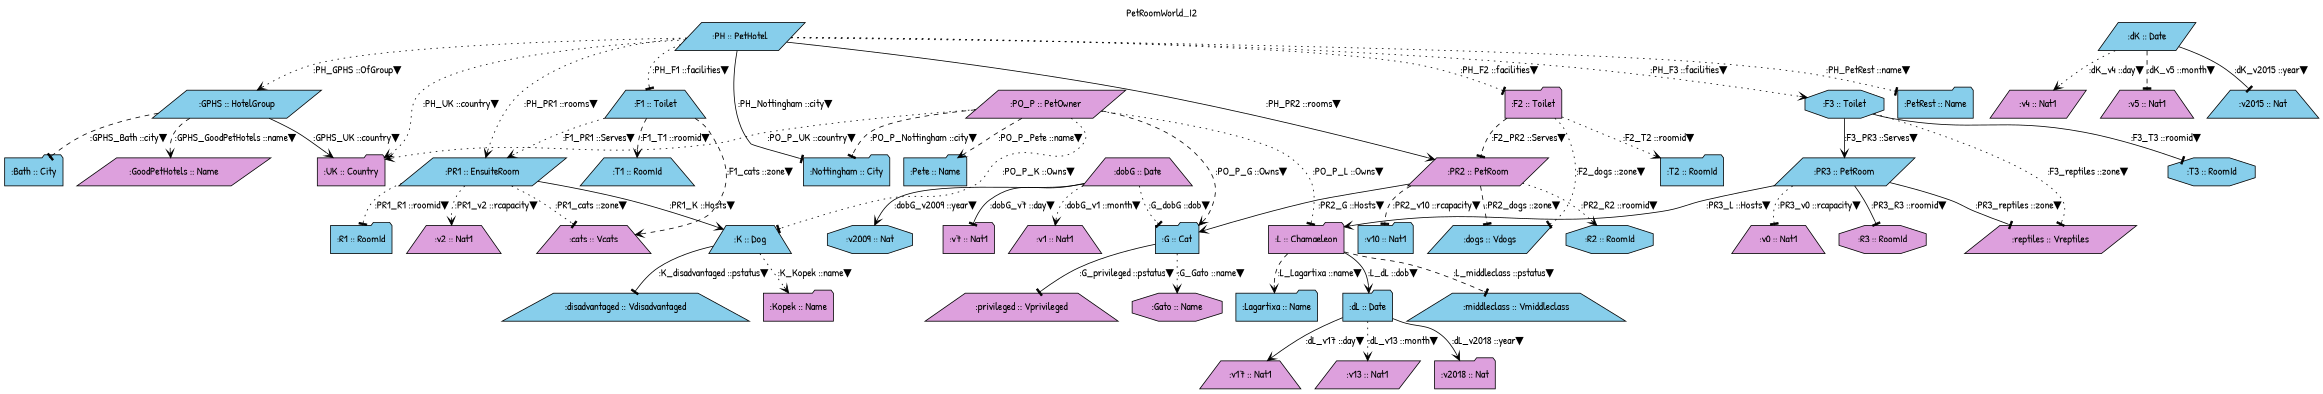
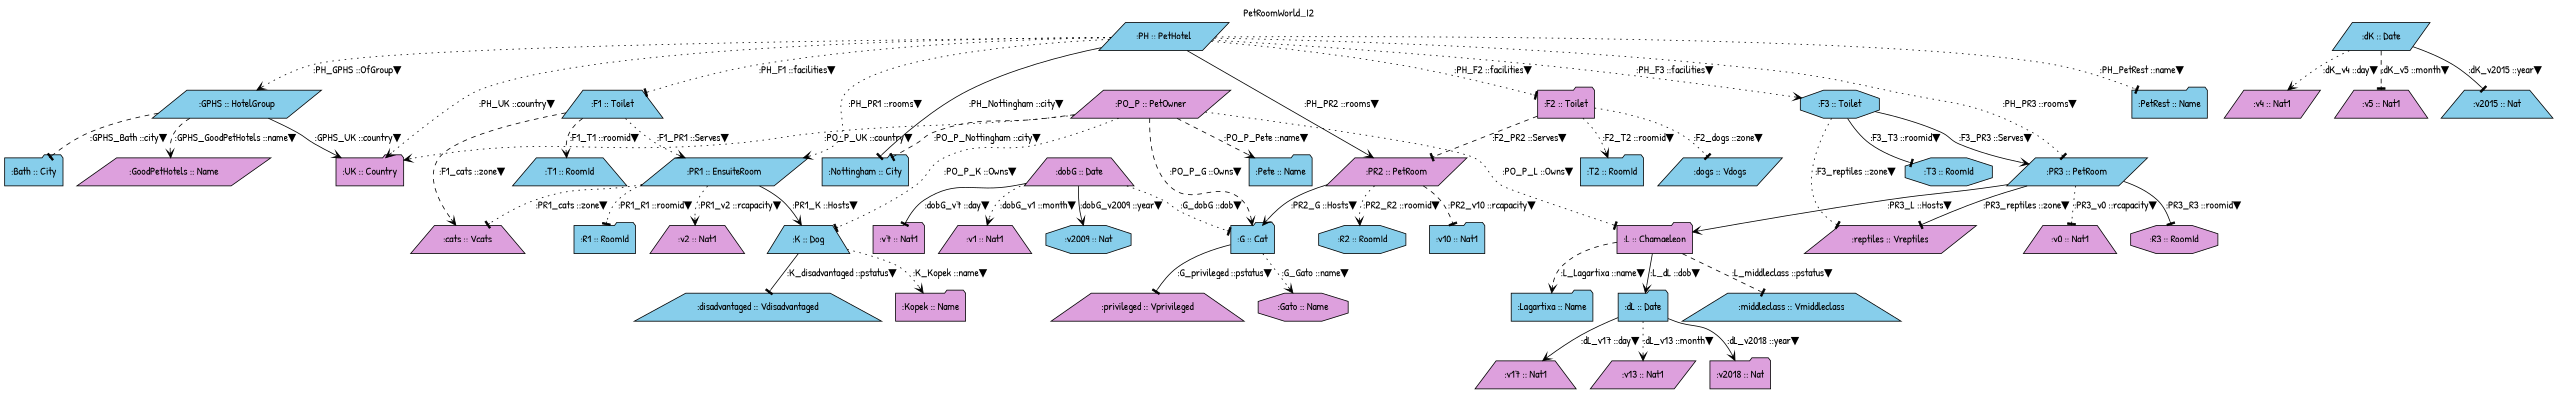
  digraph {
    fontname="Patrick Hand"
    label=PetRoomWorld_I2
    labelfontsize=12
    labelloc=tl
    node [fillcolor=skyblue fontname="Patrick Hand" shape=folder style=filled]
    edge [arrowhead=vee fontname="Patrick Hand" style=dotted]
    n1 [label=":Nottingham :: City"]
    n2 [fillcolor=plum label=":UK :: Country"]
    n3 [label=":Bath :: City"]
    n4 [fillcolor=plum label=":GoodPetHotels :: Name" shape=parallelogram]
    n5 [label=":PH :: PetHotel" shape=parallelogram]
    n6 [label=":PetRest :: Name"]
    n7 [label=":GPHS :: HotelGroup" shape=parallelogram]
    n8 [label=":F1 :: Toilet" shape=trapezium]
    n9 [label=":PR1 :: EnsuiteRoom" shape=parallelogram]
    n10 [fillcolor=plum label=":PR2 :: PetRoom" shape=parallelogram]
    n11 [fillcolor=plum label=":F2 :: Toilet"]
    n12 [label=":F3 :: Toilet" shape=octagon]
    n13 [label=":PR3 :: PetRoom" shape=parallelogram]
    n14 [label=":T1 :: RoomId" shape=trapezium]
    n15 [fillcolor=plum label=":cats :: Vcats" shape=trapezium]
    n16 [label=":R1 :: RoomId"]
    n17 [fillcolor=plum label=":v2 :: Nat1" shape=trapezium]
    n18 [label=":K :: Dog" shape=trapezium]
    n19 [label=":G :: Cat"]
    n20 [label=":v10 :: Nat1"]
    n21 [label=":dogs :: Vdogs" shape=parallelogram]
    n22 [label=":R2 :: RoomId" shape=octagon]
    n23 [label=":T2 :: RoomId"]
    n24 [label=":T3 :: RoomId" shape=octagon]
    n25 [fillcolor=plum label=":reptiles :: Vreptiles" shape=parallelogram]
    n26 [fillcolor=plum label=":R3 :: RoomId" shape=octagon]
    n27 [fillcolor=plum label=":v0 :: Nat1" shape=trapezium]
    n28 [fillcolor=plum label=":L :: Chamaeleon"]
    n29 [fillcolor=plum label=":Kopek :: Name"]
    n30 [label=":disadvantaged :: Vdisadvantaged" shape=trapezium]
    n31 [fillcolor=plum label=":Gato :: Name" shape=octagon]
    n32 [fillcolor=plum label=":privileged :: Vprivileged" shape=trapezium]
    n33 [fillcolor=plum label=":dobG :: Date" shape=trapezium]
    n34 [fillcolor=plum label=":v7 :: Nat1"]
    n35 [fillcolor=plum label=":v1 :: Nat1" shape=trapezium]
    n36 [label=":v2009 :: Nat" shape=octagon]
    n37 [label=":dK :: Date" shape=parallelogram]
    n38 [fillcolor=plum label=":v4 :: Nat1" shape=parallelogram]
    n39 [fillcolor=plum label=":v5 :: Nat1" shape=trapezium]
    n40 [label=":v2015 :: Nat" shape=trapezium]
    n41 [label=":Lagartixa :: Name"]
    n42 [label=":dL :: Date"]
    n43 [label=":middleclass :: Vmiddleclass" shape=trapezium]
    n44 [fillcolor=plum label=":v17 :: Nat1" shape=trapezium]
    n45 [fillcolor=plum label=":v13 :: Nat1" shape=parallelogram]
    n46 [fillcolor=plum label=":v2018 :: Nat"]
    n47 [fillcolor=plum label=":PO_P :: PetOwner" shape=parallelogram]
    n48 [label=":Pete :: Name"]
    n5 -> n1 [arrowhead=tee label=":PH_Nottingham ::city▼" style=solid]
    n5 -> n2 [label=":PH_UK ::country▼"]
    n5 -> n6 [arrowhead=tee label=":PH_PetRest ::name▼"]
    n5 -> n7 [label=":PH_GPHS ::OfGroup▼"]
    n5 -> n8 [arrowhead=tee label=":PH_F1 ::facilities▼"]
    n5 -> n9 [label=":PH_PR1 ::rooms▼"]
    n5 -> n10 [label=":PH_PR2 ::rooms▼" style=solid]
    n5 -> n11 [arrowhead=tee label=":PH_F2 ::facilities▼"]
    n5 -> n12 [label=":PH_F3 ::facilities▼"]
+   n5 -> n13 [arrowhead=tee label=":PH_PR3 ::rooms▼"]
    n7 -> n2 [label=":GPHS_UK ::country▼" style=solid]
    n7 -> n3 [arrowhead=tee label=":GPHS_Bath ::city▼" style=dashed]
    n7 -> n4 [label=":GPHS_GoodPetHotels ::name▼" style=dashed]
    n8 -> n9 [label=":F1_PR1 ::Serves▼"]
    n8 -> n14 [label=":F1_T1 ::roomid▼" style=dashed]
    n8 -> n15 [label=":F1_cats ::zone▼" style=dashed]
    n9 -> n15 [arrowhead=tee label=":PR1_cats ::zone▼"]
    n9 -> n16 [arrowhead=tee label=":PR1_R1 ::roomid▼"]
    n9 -> n17 [label=":PR1_v2 ::rcapacity▼"]
    n9 -> n18 [label=":PR1_K ::Hosts▼" style=solid]
    n10 -> n19 [label=":PR2_G ::Hosts▼" style=solid]
    n10 -> n20 [arrowhead=tee label=":PR2_v10 ::rcapacity▼" style=dashed]
-   n10 -> n21 [arrowhead=tee label=":PR2_dogs ::zone▼" style=dashed]
    n10 -> n22 [label=":PR2_R2 ::roomid▼"]
    n11 -> n10 [arrowhead=tee label=":F2_PR2 ::Serves▼" style=dashed]
    n11 -> n21 [arrowhead=tee label=":F2_dogs ::zone▼"]
    n11 -> n23 [label=":F2_T2 ::roomid▼"]
    n12 -> n13 [label=":F3_PR3 ::Serves▼" style=solid]
    n12 -> n24 [arrowhead=tee label=":F3_T3 ::roomid▼" style=solid]
    n12 -> n25 [arrowhead=tee label=":F3_reptiles ::zone▼"]
    n13 -> n25 [arrowhead=tee label=":PR3_reptiles ::zone▼" style=solid]
    n13 -> n26 [arrowhead=tee label=":PR3_R3 ::roomid▼" style=solid]
    n13 -> n27 [arrowhead=tee label=":PR3_v0 ::rcapacity▼"]
    n13 -> n28 [label=":PR3_L ::Hosts▼" style=solid]
    n18 -> n29 [label=":K_Kopek ::name▼"]
    n18 -> n30 [arrowhead=tee label=":K_disadvantaged ::pstatus▼" style=solid]
    n19 -> n31 [label=":G_Gato ::name▼"]
    n19 -> n32 [arrowhead=tee label=":G_privileged ::pstatus▼" style=solid]
    n28 -> n41 [label=":L_Lagartixa ::name▼" style=dashed]
    n28 -> n42 [label=":L_dL ::dob▼" style=solid]
    n28 -> n43 [arrowhead=tee label=":L_middleclass ::pstatus▼" style=dashed]
    n33 -> n19 [arrowhead=tee label=":G_dobG ::dob▼"]
    n33 -> n34 [arrowhead=tee label=":dobG_v7 ::day▼" style=solid]
    n33 -> n35 [label=":dobG_v1 ::month▼"]
    n33 -> n36 [label=":dobG_v2009 ::year▼" style=solid]
    n37 -> n38 [label=":dK_v4 ::day▼"]
    n37 -> n39 [arrowhead=tee label=":dK_v5 ::month▼" style=dashed]
    n37 -> n40 [arrowhead=tee label=":dK_v2015 ::year▼" style=solid]
    n42 -> n44 [label=":dL_v17 ::day▼" style=solid]
    n42 -> n45 [label=":dL_v13 ::month▼"]
    n42 -> n46 [label=":dL_v2018 ::year▼" style=solid]
    n47 -> n1 [arrowhead=tee label=":PO_P_Nottingham ::city▼" style=dashed]
    n47 -> n2 [label=":PO_P_UK ::country▼"]
    n47 -> n18 [arrowhead=tee label=":PO_P_K ::Owns▼"]
    n47 -> n19 [label=":PO_P_G ::Owns▼" style=dashed]
    n47 -> n28 [arrowhead=tee label=":PO_P_L ::Owns▼"]
    n47 -> n48 [label=":PO_P_Pete ::name▼" style=dashed]
  }
